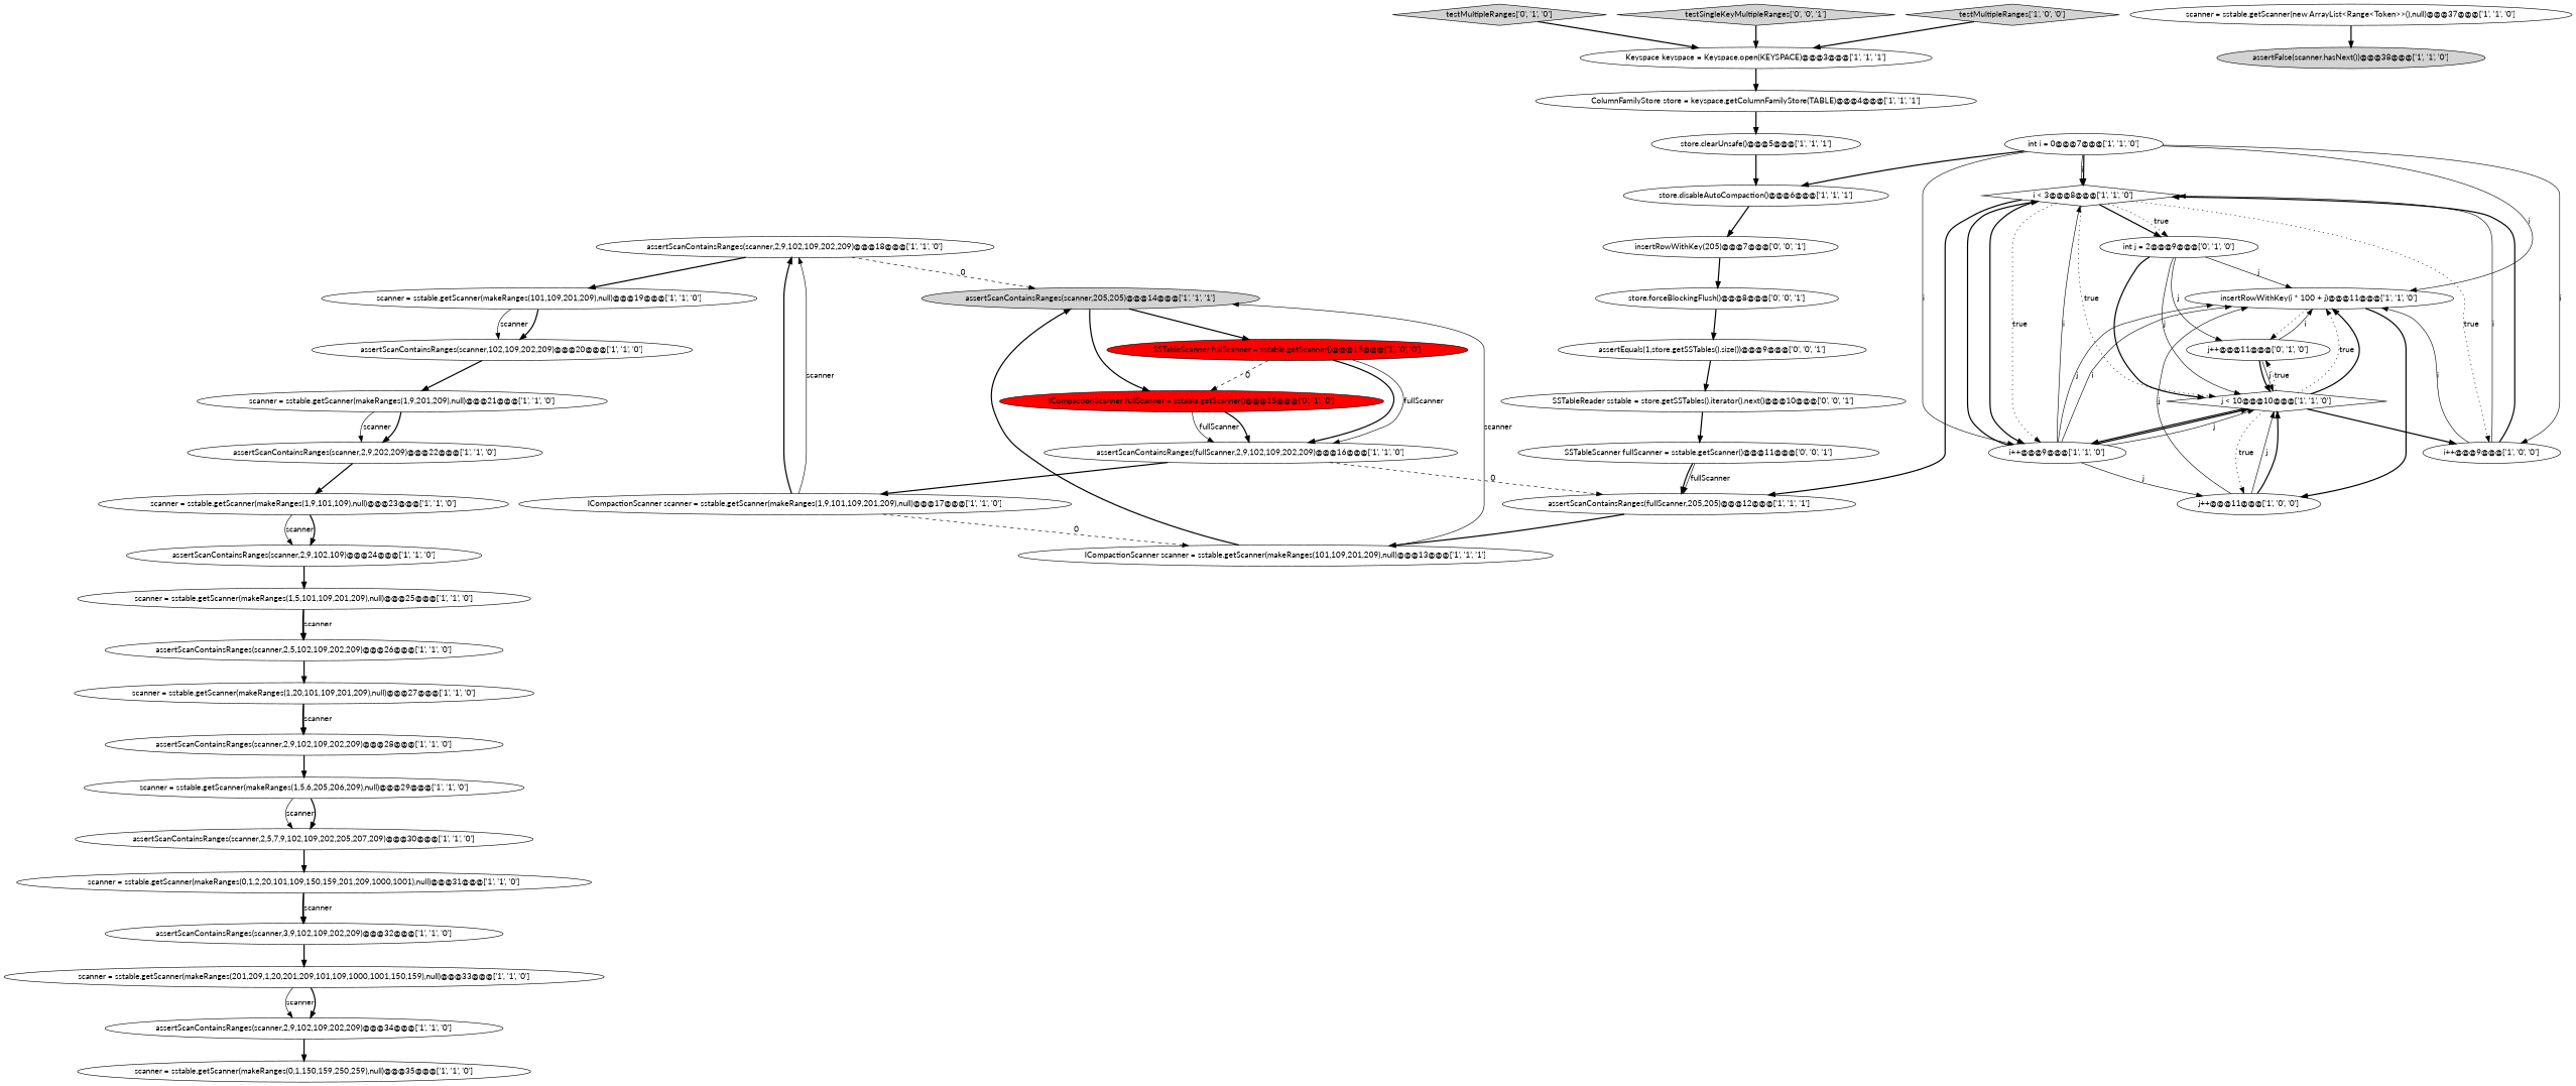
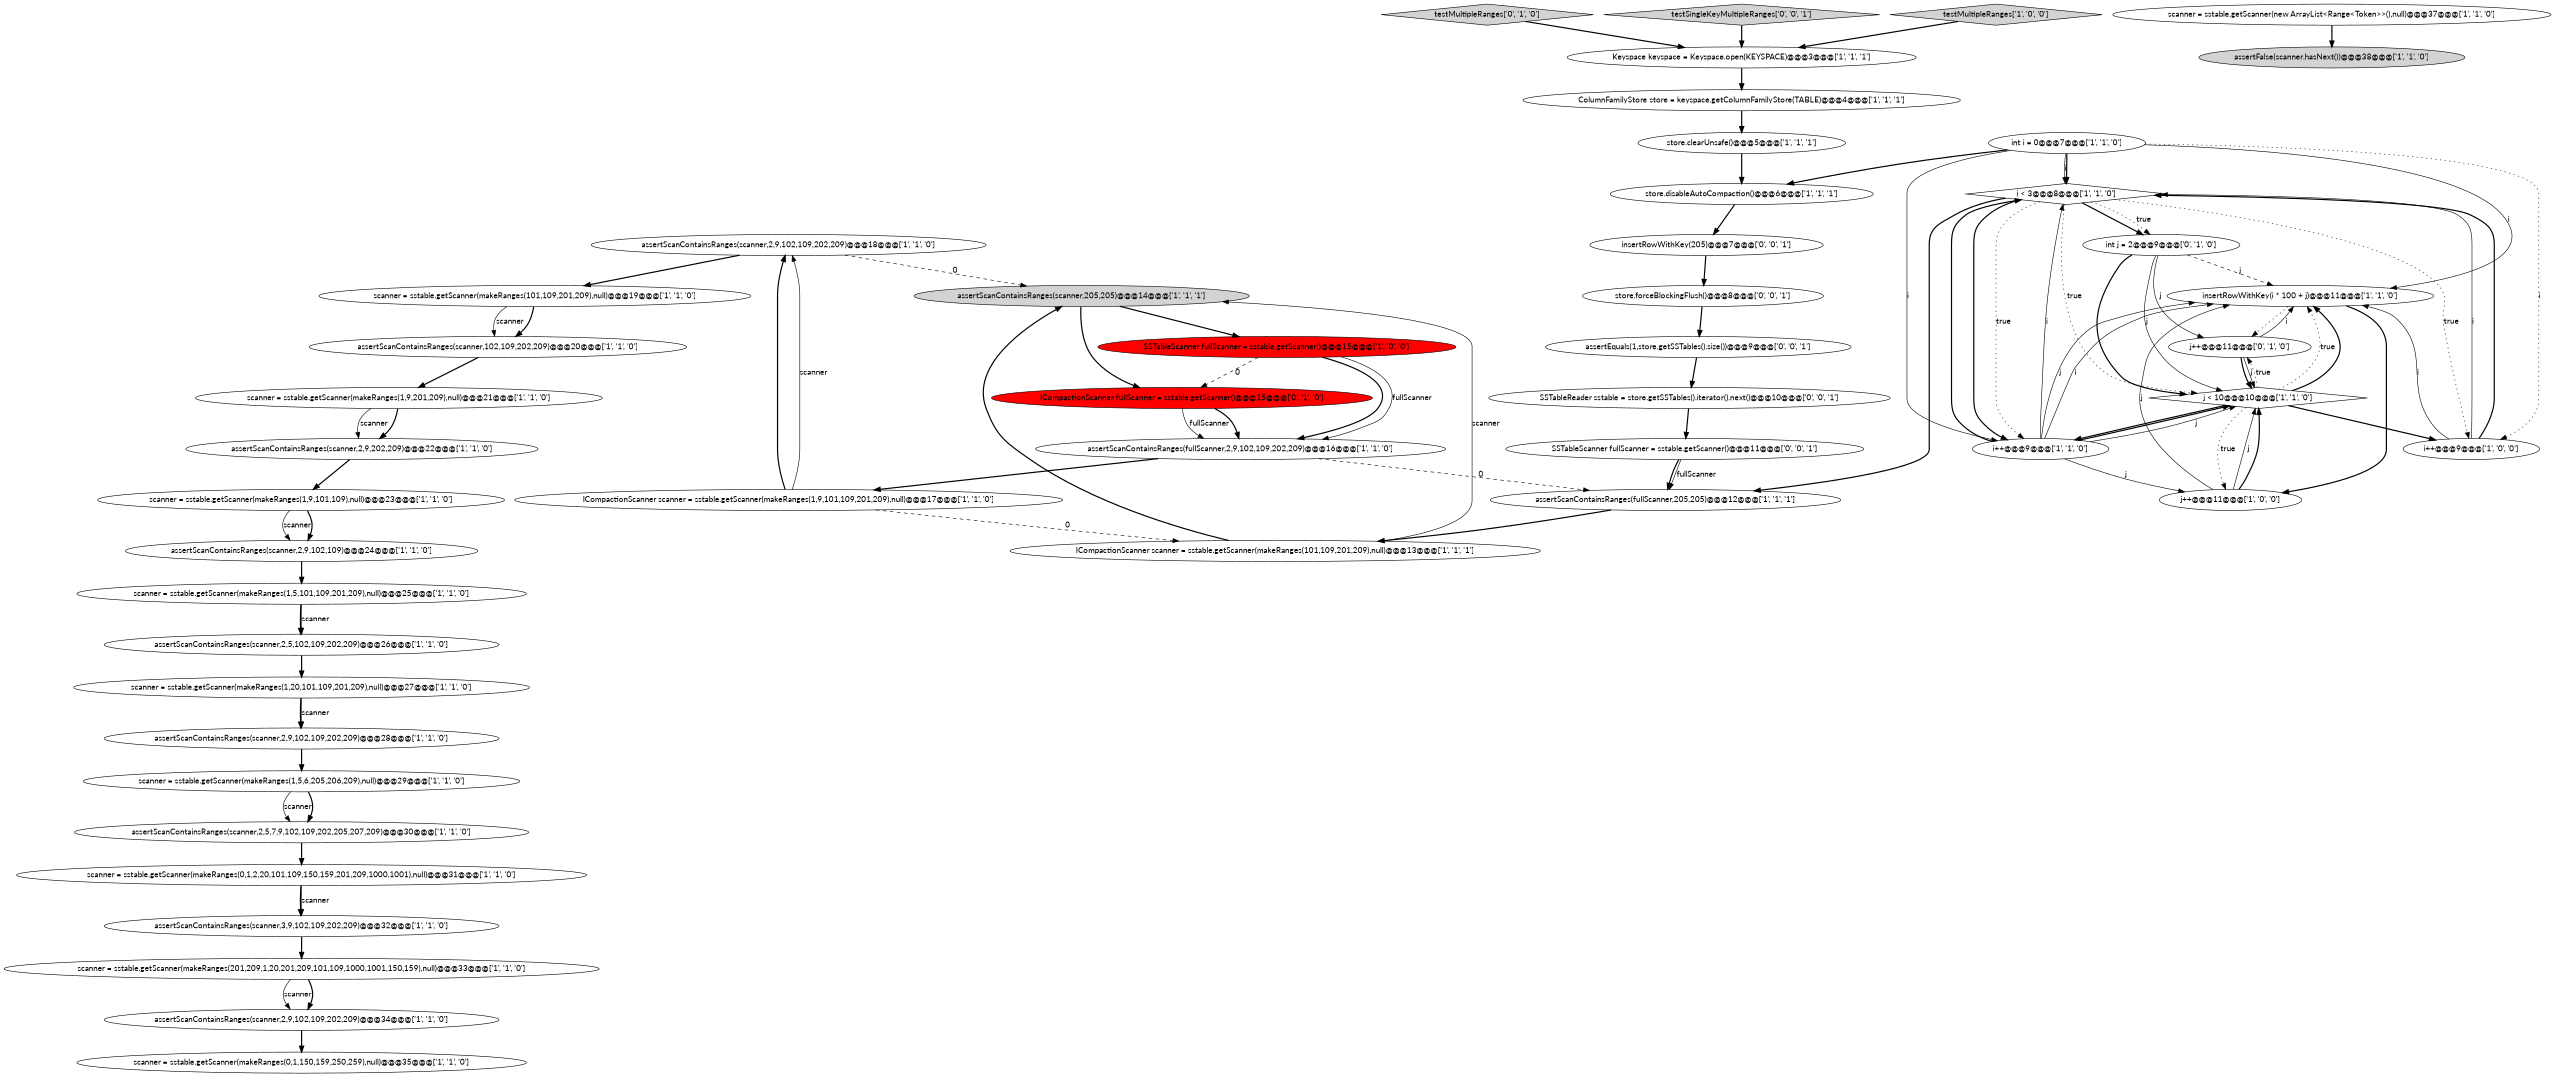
  digraph {
    fontname=Lato
    node [fillcolor=white fontname=Lato shape=ellipse style=filled]
    edge [fontname=Lato style=bold]
    n1 [label="scanner = sstable.getScanner(makeRanges(1,20,101,109,201,209),null)@@@27@@@['1', '1', '0']"]
    n2 [label="assertScanContainsRanges(scanner,2,9,102,109,202,209)@@@28@@@['1', '1', '0']"]
    n3 [label="scanner = sstable.getScanner(makeRanges(1,5,6,205,206,209),null)@@@29@@@['1', '1', '0']"]
    n4 [fillcolor=lightgray label="testMultipleRanges['0', '1', '0']" shape=diamond]
    n5 [label="Keyspace keyspace = Keyspace.open(KEYSPACE)@@@3@@@['1', '1', '1']"]
    n6 [label="ColumnFamilyStore store = keyspace.getColumnFamilyStore(TABLE)@@@4@@@['1', '1', '1']"]
    n7 [label="int j = 2@@@9@@@['0', '1', '0']"]
    n8 [label="insertRowWithKey(i * 100 + j)@@@11@@@['1', '1', '0']"]
    n9 [label="j < 10@@@10@@@['1', '1', '0']" shape=diamond]
    n10 [label="j++@@@11@@@['0', '1', '0']"]
    n11 [label="j++@@@11@@@['1', '0', '0']"]
    n12 [label="i++@@@9@@@['1', '1', '0']"]
    n13 [label="i++@@@9@@@['1', '0', '0']"]
    n14 [label="store.clearUnsafe()@@@5@@@['1', '1', '1']"]
    n15 [label="store.disableAutoCompaction()@@@6@@@['1', '1', '1']"]
    n16 [label="store.forceBlockingFlush()@@@8@@@['0', '0', '1']"]
    n17 [label="assertEquals(1,store.getSSTables().size())@@@9@@@['0', '0', '1']"]
    n18 [label="SSTableReader sstable = store.getSSTables().iterator().next()@@@10@@@['0', '0', '1']"]
    n19 [label="scanner = sstable.getScanner(makeRanges(0,1,2,20,101,109,150,159,201,209,1000,1001),null)@@@31@@@['1', '1', '0']"]
    n20 [label="assertScanContainsRanges(scanner,3,9,102,109,202,209)@@@32@@@['1', '1', '0']"]
    n21 [label="scanner = sstable.getScanner(makeRanges(201,209,1,20,201,209,101,109,1000,1001,150,159),null)@@@33@@@['1', '1', '0']"]
    n22 [label="assertScanContainsRanges(scanner,2,5,102,109,202,209)@@@26@@@['1', '1', '0']"]
    n23 [label="assertScanContainsRanges(fullScanner,205,205)@@@12@@@['1', '1', '1']"]
    n24 [label="ICompactionScanner scanner = sstable.getScanner(makeRanges(101,109,201,209),null)@@@13@@@['1', '1', '1']"]
    n25 [fillcolor=lightgray label="assertScanContainsRanges(scanner,205,205)@@@14@@@['1', '1', '1']"]
    n26 [fillcolor=red label="SSTableScanner fullScanner = sstable.getScanner()@@@15@@@['1', '0', '0']"]
    n27 [fillcolor=red label="ICompactionScanner fullScanner = sstable.getScanner()@@@15@@@['0', '1', '0']"]
    n28 [label="assertScanContainsRanges(fullScanner,2,9,102,109,202,209)@@@16@@@['1', '1', '0']"]
    n29 [label="assertScanContainsRanges(scanner,2,9,202,209)@@@22@@@['1', '1', '0']"]
    n30 [label="scanner = sstable.getScanner(makeRanges(1,9,101,109),null)@@@23@@@['1', '1', '0']"]
    n31 [label="assertScanContainsRanges(scanner,2,9,102,109)@@@24@@@['1', '1', '0']"]
    n32 [label="assertScanContainsRanges(scanner,2,9,102,109,202,209)@@@34@@@['1', '1', '0']"]
    n33 [label="scanner = sstable.getScanner(makeRanges(0,1,150,159,250,259),null)@@@35@@@['1', '1', '0']"]
    n34 [label="scanner = sstable.getScanner(new ArrayList<Range<Token>>(),null)@@@37@@@['1', '1', '0']"]
    n35 [fillcolor=lightgray label="assertFalse(scanner.hasNext())@@@38@@@['1', '1', '0']"]
    n36 [label="i < 3@@@8@@@['1', '1', '0']" shape=diamond]
    n37 [label="scanner = sstable.getScanner(makeRanges(1,5,101,109,201,209),null)@@@25@@@['1', '1', '0']"]
    n38 [label="insertRowWithKey(205)@@@7@@@['0', '0', '1']"]
    n39 [label="assertScanContainsRanges(scanner,102,109,202,209)@@@20@@@['1', '1', '0']"]
    n40 [label="scanner = sstable.getScanner(makeRanges(1,9,201,209),null)@@@21@@@['1', '1', '0']"]
    n41 [label="ICompactionScanner scanner = sstable.getScanner(makeRanges(1,9,101,109,201,209),null)@@@17@@@['1', '1', '0']"]
    n42 [label="assertScanContainsRanges(scanner,2,9,102,109,202,209)@@@18@@@['1', '1', '0']"]
    n43 [label="scanner = sstable.getScanner(makeRanges(101,109,201,209),null)@@@19@@@['1', '1', '0']"]
    n44 [fillcolor=lightgray label="testSingleKeyMultipleRanges['0', '0', '1']" shape=diamond]
    n45 [label="SSTableScanner fullScanner = sstable.getScanner()@@@11@@@['0', '0', '1']"]
    n46 [label="int i = 0@@@7@@@['1', '1', '0']"]
    n47 [label="assertScanContainsRanges(scanner,2,5,7,9,102,109,202,205,207,209)@@@30@@@['1', '1', '0']"]
    n48 [fillcolor=lightgray label="testMultipleRanges['1', '0', '0']" shape=diamond]
    n1 -> n2
    n1 -> n2 [label=scanner style=solid]
    n2 -> n3
    n3 -> n47 [label=scanner style=solid]
    n3 -> n47
    n4 -> n5
    n5 -> n6
    n6 -> n14
-   n7 -> n8 [label=j style=solid]
+   n7 -> n8 [label=j style=dashed]
    n7 -> n9
    n7 -> n9 [label=j style=solid]
    n7 -> n10 [label=j style=solid]
    n8 -> n10 [style=dotted]
    n8 -> n11
    n9 -> n8 [label=true style=dotted]
    n9 -> n8
    n9 -> n10 [label=true style=dotted]
    n9 -> n11 [label=true style=dotted]
    n9 -> n12
    n9 -> n13
    n10 -> n8 [label=i style=solid]
    n10 -> n9 [label=j style=solid]
    n10 -> n9
    n11 -> n8 [label=j style=solid]
    n11 -> n9 [label=j style=solid]
    n11 -> n9
    n12 -> n8 [label=i style=solid]
    n12 -> n8 [label=j style=solid]
    n12 -> n9 [label=j style=solid]
    n12 -> n9
    n12 -> n11 [label=j style=solid]
    n12 -> n36 [label=i style=solid]
    n12 -> n36
    n13 -> n8 [label=i style=solid]
    n13 -> n36 [label=i style=solid]
    n13 -> n36
    n14 -> n15
    n15 -> n38
    n16 -> n17
    n17 -> n18
    n18 -> n45
    n19 -> n20
    n19 -> n20 [label=scanner style=solid]
    n20 -> n21
    n21 -> n32 [label=scanner style=solid]
    n21 -> n32
    n22 -> n1
    n23 -> n24
    n24 -> n25
    n24 -> n25 [label=scanner style=solid]
    n25 -> n26
    n25 -> n27
    n26 -> n27 [label=0 style=dashed]
    n26 -> n28
    n26 -> n28 [label=fullScanner style=solid]
    n27 -> n28 [label=fullScanner style=solid]
    n27 -> n28
    n28 -> n23 [label=0 style=dashed]
    n28 -> n41
    n29 -> n30
    n30 -> n31 [label=scanner style=solid]
    n30 -> n31
    n31 -> n37
    n32 -> n33
    n34 -> n35
    n36 -> n7
    n36 -> n7 [label=true style=dotted]
    n36 -> n9 [label=true style=dotted]
    n36 -> n12
    n36 -> n12 [label=true style=dotted]
    n36 -> n13 [label=true style=dotted]
    n36 -> n23
    n37 -> n22
    n37 -> n22 [label=scanner style=solid]
    n38 -> n16
    n39 -> n40
    n40 -> n29
    n40 -> n29 [label=scanner style=solid]
    n41 -> n24 [label=0 style=dashed]
    n41 -> n42 [label=scanner style=solid]
    n41 -> n42
    n42 -> n25 [label=0 style=dashed]
    n42 -> n43
    n43 -> n39
    n43 -> n39 [label=scanner style=solid]
    n44 -> n5
    n45 -> n23
    n45 -> n23 [label=fullScanner style=solid]
    n46 -> n8 [label=i style=solid]
    n46 -> n12 [label=i style=solid]
-   n46 -> n13 [label=i style=solid]
+   n46 -> n13 [label=i style=dotted]
    n46 -> n15
    n46 -> n36 [label=i style=solid]
    n46 -> n36
    n47 -> n19
    n48 -> n5
  }
